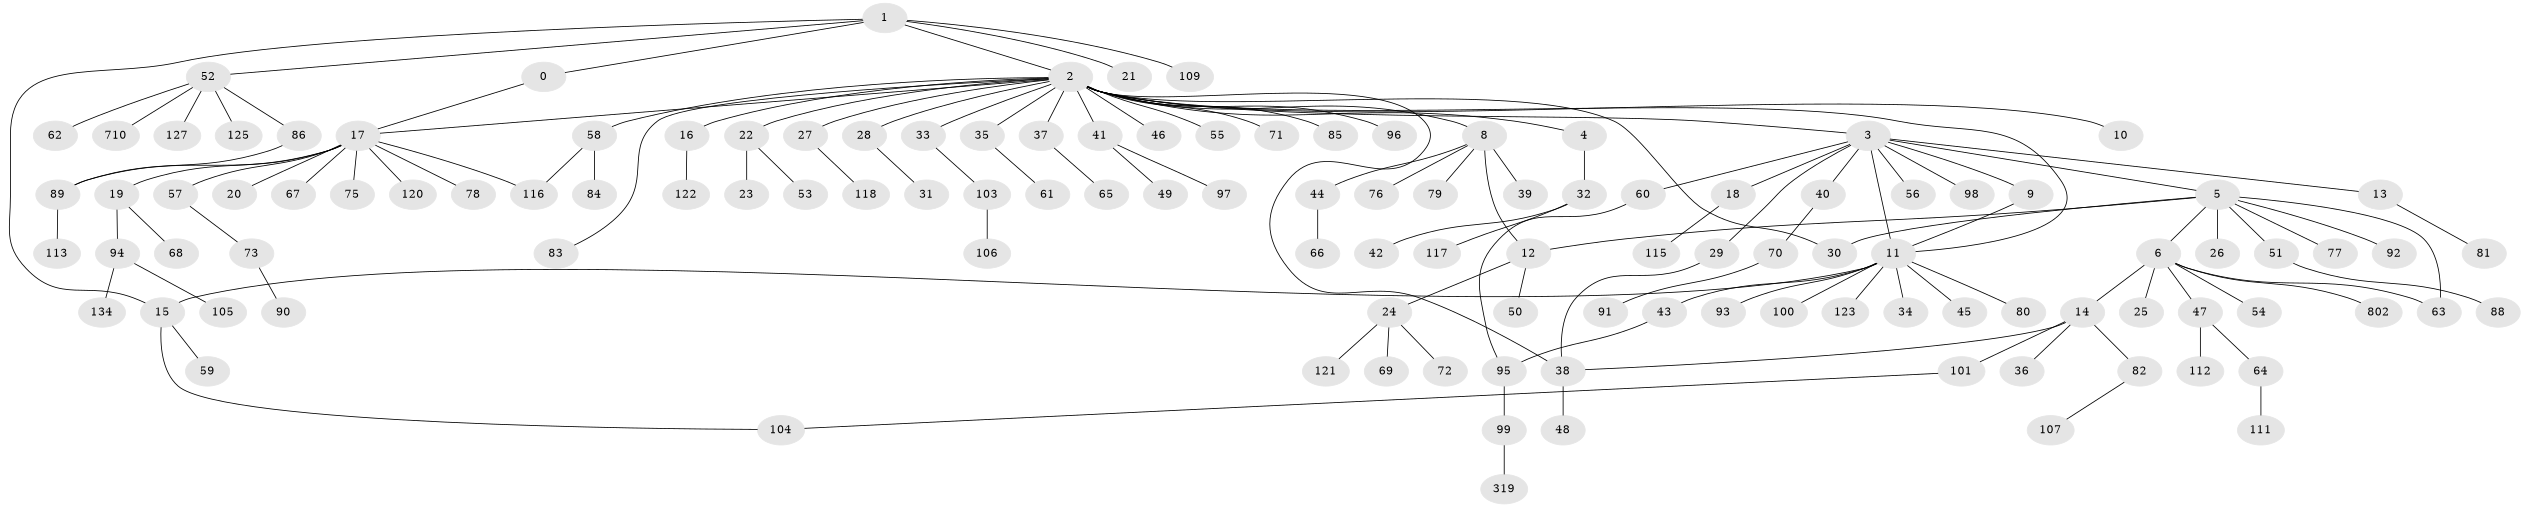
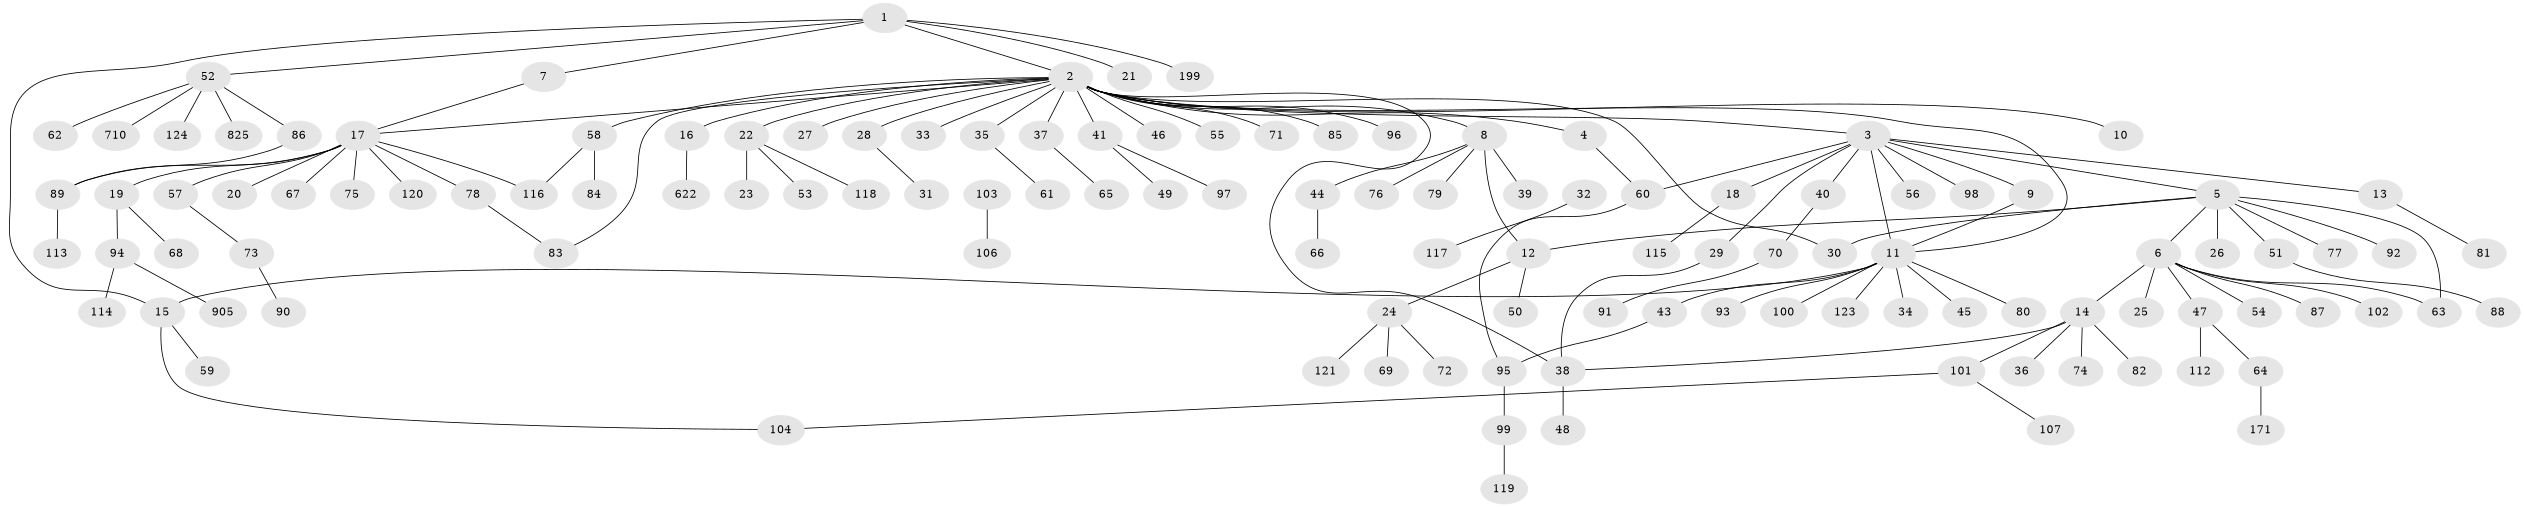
  graph {
    node [color=gray90 style=filled]
    1
    2
-   7 [label=0]
+   7
    15
    21
    52
-   109
+   109 [label=199]
    3
    4
    8
    10
    11
    16
    17
    22
    27
    28
    30
    33
    35
    37
    38
    41
    46
    55
    58
    71
    83
    85
    96
    59
    104
    62
    86
    n35 [label=710]
-   124 [label=127]
-   125
+   124
+   125 [label=825]
    5
    9
    13
    18
    29
    40
    56
    60
    98
    32
    12
    39
    44
    76
    79
    34
    43
    45
    80
    93
    100
    123
-   122
+   122 [label=622]
    19
    20
    57
    67
    75
    78
    89
    116
    120
    23
    53
    118
    31
    103
    61
    65
    48
    49
    97
    84
    6
    26
    51
    63
    77
    92
    81
    115
    70
    95
-   42
    117
    14
    25
    47
    54
-   102 [label=802]
+   87
+   102
    24
    50
    88
    36
+   74
    82
    101
    64
    112
    66
    69
    72
    121
    107
    68
    94
    73
    113
-   105
-   114 [label=134]
+   105 [label=905]
+   114
    106
    91
    99
-   111
+   111 [label=171]
    90
-   119 [label=319]
+   119
    1 -- 2
    1 -- 7
    1 -- 15
    1 -- 21
    1 -- 52
    1 -- 109
    2 -- 3
    2 -- 4
    2 -- 8
    2 -- 10
    2 -- 11
    2 -- 16
    2 -- 17
    2 -- 22
    2 -- 27
    2 -- 28
    2 -- 30
    2 -- 33
    2 -- 35
    2 -- 37
    2 -- 38
    2 -- 41
    2 -- 46
    2 -- 55
    2 -- 58
    2 -- 71
    2 -- 83
    2 -- 85
    2 -- 96
    7 -- 17
    15 -- 59
    15 -- 104
    52 -- 62
    52 -- 86
    52 -- n35
    52 -- 124
    52 -- 125
    3 -- 11
    3 -- 5
    3 -- 9
    3 -- 13
    3 -- 18
    3 -- 29
    3 -- 40
    3 -- 56
    3 -- 60
    3 -- 98
-   4 -- 32
+   4 -- 60
    8 -- 12
    8 -- 39
    8 -- 44
    8 -- 76
    8 -- 79
    11 -- 15
    11 -- 34
    11 -- 43
    11 -- 45
    11 -- 80
    11 -- 93
    11 -- 100
    11 -- 123
    16 -- 122
    17 -- 19
    17 -- 20
    17 -- 57
    17 -- 67
    17 -- 75
    17 -- 78
    17 -- 89
    17 -- 116
    17 -- 120
    22 -- 23
    22 -- 53
-   27 -- 118
+   22 -- 118
    28 -- 31
-   33 -- 103
    35 -- 61
    37 -- 65
    38 -- 48
    41 -- 49
    41 -- 97
    58 -- 116
    58 -- 84
    86 -- 89
    5 -- 30
    5 -- 12
    5 -- 6
    5 -- 26
    5 -- 51
    5 -- 63
    5 -- 77
    5 -- 92
    9 -- 11
    13 -- 81
    18 -- 115
    29 -- 38
    40 -- 70
    60 -- 95
-   32 -- 42
    32 -- 117
    12 -- 24
    12 -- 50
    44 -- 66
    43 -- 95
    19 -- 68
    19 -- 94
    57 -- 73
+   78 -- 83
    89 -- 113
    103 -- 106
    6 -- 63
    6 -- 14
    6 -- 25
    6 -- 47
    6 -- 54
+   6 -- 87
    6 -- 102
    51 -- 88
    70 -- 91
    95 -- 99
    14 -- 38
    14 -- 36
+   14 -- 74
    14 -- 82
    14 -- 101
    47 -- 64
    47 -- 112
    24 -- 69
    24 -- 72
    24 -- 121
    101 -- 104
-   82 -- 107
+   101 -- 107
    64 -- 111
    94 -- 105
    94 -- 114
    73 -- 90
    99 -- 119
  }
